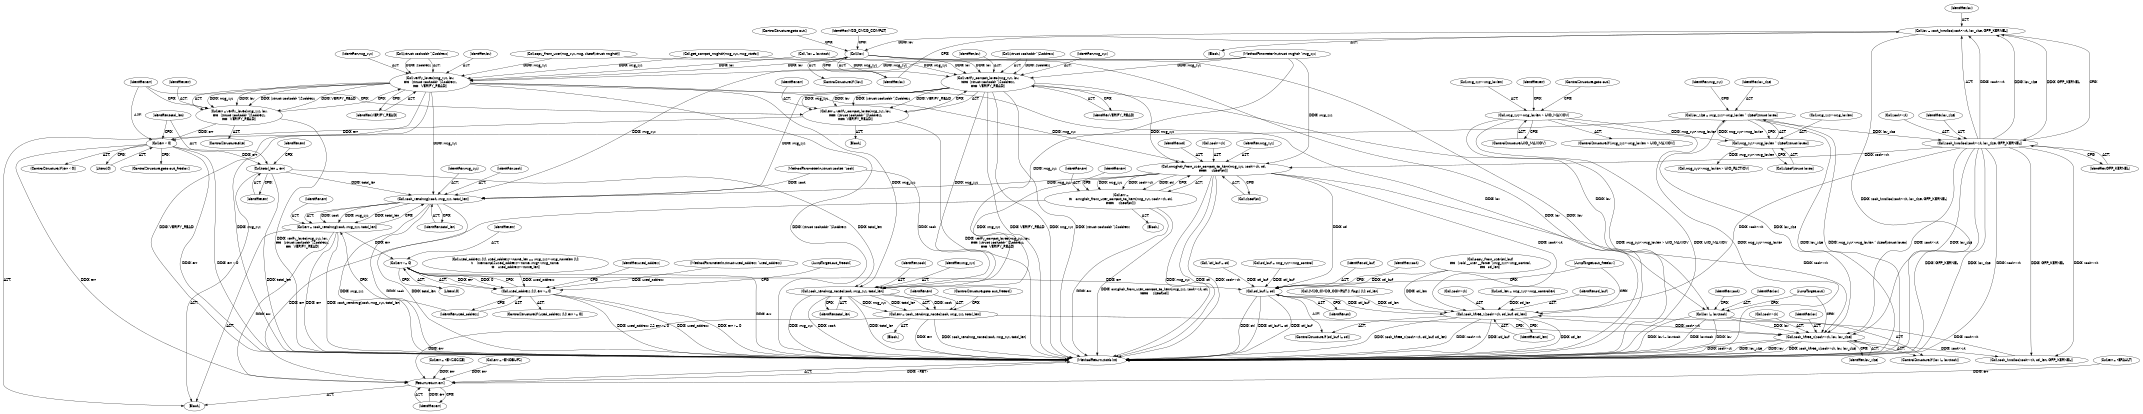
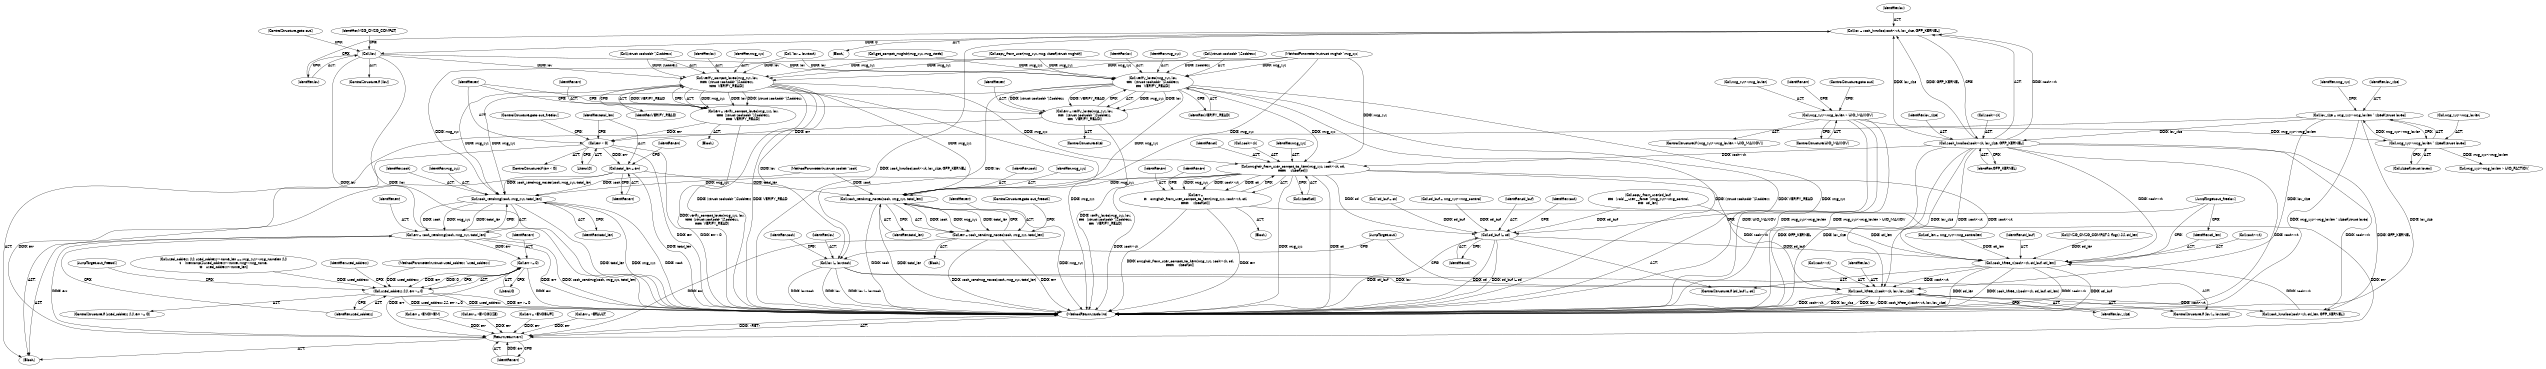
  digraph {
    fontname=Lato
    node [fontname=Lato]
    edge [fontname=Lato]
    n1 [label="(Call,iov = sock_kmalloc(sock->sk, iov_size, GFP_KERNEL))"]
    n2 [label="(Call,sock_kmalloc(sock->sk, iov_size, GFP_KERNEL))"]
    n3 [label="(Call,!iov)"]
    n4 [label="(Block,)"]
    n5 [label="(MethodReturn,static int)"]
    n6 [label="(Call,cmsghdr_from_user_compat_to_kern(msg_sys, sock->sk, ctl,\n\t\t\t\t\t\t     sizeof(ctl)))"]
    n7 [label="(Call,sock_kfree_s(sock->sk, ctl_buf, ctl_len))"]
    n8 [label="(Call,sock_kfree_s(sock->sk, iov, iov_size))"]
    n9 [label="(Call,sock_kmalloc(sock->sk, ctl_len, GFP_KERNEL))"]
    n10 [label="(Identifier,GFP_KERNEL)"]
    n11 [label="(Call,verify_compat_iovec(msg_sys, iov,\n\t\t\t\t\t  (struct sockaddr *)&address,\n\t\t\t\t\t  VERIFY_READ))"]
    n12 [label="(Call,verify_iovec(msg_sys, iov,\n\t\t\t\t   (struct sockaddr *)&address,\n\t\t\t\t   VERIFY_READ))"]
    n13 [label="(ControlStructure,if (!iov))"]
    n14 [label="(Identifier,iov)"]
    n15 [label="(Return,return err;)"]
    n16 [label="(Call,sock_sendmsg_nosec(sock, msg_sys, total_len))"]
    n17 [label="(Call,sock_sendmsg(sock, msg_sys, total_len))"]
    n18 [label="(Call,err =\n\t\t    cmsghdr_from_user_compat_to_kern(msg_sys, sock->sk, ctl,\n\t\t\t\t\t\t     sizeof(ctl)))"]
    n19 [label="(Call,ctl_buf != ctl)"]
    n20 [label="(Call,sizeof(ctl))"]
    n21 [label="(ControlStructure,if (ctl_buf != ctl))"]
    n22 [label="(Identifier,ctl_len)"]
    n23 [label="(Identifier,iov_size)"]
    n24 [label="(ControlStructure,if (iov != iovstack))"]
    n25 [label="(Call,iov_size = msg_sys->msg_iovlen * sizeof(struct iovec))"]
    n26 [label="(Call,msg_sys->msg_iovlen * sizeof(struct iovec))"]
    n27 [label="(Block,)"]
    n28 [label="(Call,msg_sys->msg_iovlen > UIO_FASTIOV)"]
    n29 [label="(Call,sizeof(struct iovec))"]
    n30 [label="(Call,msg_sys->msg_iovlen > UIO_MAXIOV)"]
    n31 [label="(ControlStructure,UIO_MAXIOV)"]
    n32 [label="(ControlStructure,if (msg_sys->msg_iovlen > UIO_MAXIOV))"]
    n33 [label="(Call,err = verify_compat_iovec(msg_sys, iov,\n\t\t\t\t\t  (struct sockaddr *)&address,\n\t\t\t\t\t  VERIFY_READ))"]
    n34 [label="(Call,iov != iovstack)"]
    n35 [label="(Identifier,VERIFY_READ)"]
    n36 [label="(Call,err = verify_iovec(msg_sys, iov,\n\t\t\t\t   (struct sockaddr *)&address,\n\t\t\t\t   VERIFY_READ))"]
    n37 [label="(Identifier,VERIFY_READ)"]
    n38 [label="(Call,err < 0)"]
    n39 [label="(Block,)"]
    n40 [label="(Call,err = sock_sendmsg_nosec(sock, msg_sys, total_len))"]
    n41 [label="(Identifier,total_len)"]
    n42 [label="(Call,err = sock_sendmsg(sock, msg_sys, total_len))"]
    n43 [label="(Identifier,total_len)"]
    n44 [label="(Call,total_len = err)"]
    n45 [label="(ControlStructure,if (err < 0))"]
    n46 [label="(Literal,0)"]
    n47 [label="(Identifier,err)"]
    n48 [label="(Identifier,err)"]
    n49 [label="(Block,)"]
    n50 [label="(Call,err >= 0)"]
    n51 [label="(Call,used_address && err >= 0)"]
    n52 [label="(Literal,0)"]
    n53 [label="(Identifier,used_address)"]
    n54 [label="(ControlStructure,if (used_address && err >= 0))"]
    n55 [label="(Block,)"]
    n56 [label="(Identifier,ctl)"]
    n57 [label="(ControlStructure,else)"]
    n58 [label="(Call,sock->sk)"]
    n59 [label="(Call,msg_sys->msg_iovlen)"]
    n60 [label="(Call,get_compat_msghdr(msg_sys, msg_static))"]
    n61 [label="(Identifier,msg_sys)"]
    n62 [label="(Identifier,msg_sys)"]
    n63 [label="(Call,msg_sys->msg_iovlen)"]
+   n64 [label="(Call,err = -ENOMEM)"]
    n65 [label="(Call,sock->sk)"]
    n66 [label="(Identifier,ctl)"]
    n67 [label="(Identifier,msg_sys)"]
    n68 [label="(Identifier,err)"]
    n69 [label="(Call,copy_from_user(ctl_buf,\n\t\t\t\t   (void __user __force *)msg_sys->msg_control,\n\t\t\t\t   ctl_len))"]
    n70 [label="(Call,err = -EMSGSIZE)"]
    n71 [label="(Call,sock->sk)"]
    n72 [label="(Identifier,msg_sys)"]
    n73 [label="(Identifier,ctl_buf)"]
    n74 [label="(Identifier,err)"]
    n75 [label="(Call,(struct sockaddr *)&address)"]
    n76 [label="(Identifier,err)"]
    n77 [label="(Call,(struct sockaddr *)&address)"]
    n78 [label="(Call,sock->sk)"]
    n79 [label="(Identifier,sock)"]
    n80 [label="(Identifier,err)"]
    n81 [label="(Identifier,err)"]
    n82 [label="(Call,ctl_len = msg_sys->msg_controllen)"]
    n83 [label="(Identifier,sock)"]
    n84 [label="(JumpTarget,out:)"]
    n85 [label="(MethodParameterIn,struct socket *sock)"]
    n86 [label="(Identifier,ctl_buf)"]
    n87 [label="(ControlStructure,goto out_freectl;)"]
    n88 [label="(Identifier,iov)"]
    n89 [label="(MethodParameterIn,struct msghdr *msg_sys)"]
    n90 [label="(Identifier,total_len)"]
    n91 [label="(Identifier,msg_sys)"]
    n92 [label="(MethodParameterIn,struct used_address *used_address)"]
    n93 [label="(ControlStructure,goto out;)"]
    n94 [label="(Call,(MSG_CMSG_COMPAT & flags) && ctl_len)"]
    n95 [label="(Identifier,iov)"]
    n96 [label="(Identifier,err)"]
    n97 [label="(ControlStructure,goto out_freeiov;)"]
    n98 [label="(JumpTarget,out_freectl:)"]
    n99 [label="(Identifier,iov_size)"]
    n100 [label="(Identifier,MSG_CMSG_COMPAT)"]
    n101 [label="(JumpTarget,out_freeiov:)"]
    n102 [label="(Identifier,err)"]
    n103 [label="(Call,copy_from_user(msg_sys, msg, sizeof(struct msghdr)))"]
    n104 [label="(Identifier,sock)"]
    n105 [label="(Identifier,err)"]
    n106 [label="(Identifier,iov_size)"]
    n107 [label="(Call,*ctl_buf = ctl)"]
    n108 [label="(Identifier,err)"]
    n109 [label="(Call,ctl_buf = msg_sys->msg_control)"]
    n110 [label="(Call,used_address && used_address->name_len == msg_sys->msg_namelen &&\n\t    !memcmp(&used_address->name, msg->msg_name,\n \t\t    used_address->name_len))"]
    n111 [label="(Identifier,sock)"]
    n112 [label="(Identifier,iov)"]
    n113 [label="(ControlStructure,goto out;)"]
    n114 [label="(Identifier,iov)"]
    n115 [label="(Identifier,used_address)"]
    n116 [label="(Identifier,iov)"]
    n117 [label="(Call,err = -ENOBUFS)"]
    n118 [label="(Identifier,err)"]
    n119 [label="(Call,*iov = iovstack)"]
    n120 [label="(Identifier,msg_sys)"]
    n121 [label="(Call,err = -EFAULT)"]
    n1 -> n2 [label="CFG: "]
-   n1 -> n3 [label="DDG: iov"]
+   n1 -> n3 [label="DDG: 0"]
    n1 -> n4 [label="AST: "]
    n1 -> n5 [label="DDG: sock_kmalloc(sock->sk, iov_size, GFP_KERNEL)"]
    n2 -> n1 [label="AST: "]
    n2 -> n1 [label="DDG: sock->sk"]
    n2 -> n1 [label="DDG: iov_size"]
    n2 -> n1 [label="DDG: GFP_KERNEL"]
    n2 -> n5 [label="DDG: GFP_KERNEL"]
    n2 -> n5 [label="DDG: iov_size"]
    n2 -> n5 [label="DDG: sock->sk"]
    n2 -> n6 [label="DDG: sock->sk"]
    n2 -> n7 [label="DDG: sock->sk"]
    n2 -> n8 [label="DDG: sock->sk"]
    n2 -> n8 [label="DDG: iov_size"]
    n2 -> n9 [label="DDG: sock->sk"]
    n2 -> n9 [label="DDG: GFP_KERNEL"]
    n2 -> n10 [label="CFG: "]
    n3 -> n5 [label="DDG: iov"]
    n3 -> n5 [label="DDG: !iov"]
    n3 -> n11 [label="DDG: iov"]
    n3 -> n12 [label="DDG: iov"]
    n3 -> n13 [label="AST: "]
    n3 -> n14 [label="CFG: "]
    n5 -> n15 [label="AST: "]
    n6 -> n5 [label="DDG: msg_sys"]
    n6 -> n5 [label="DDG: ctl"]
    n6 -> n5 [label="DDG: sock->sk"]
    n6 -> n7 [label="DDG: sock->sk"]
    n6 -> n8 [label="DDG: sock->sk"]
    n6 -> n16 [label="DDG: msg_sys"]
    n6 -> n17 [label="DDG: msg_sys"]
    n6 -> n18 [label="AST: "]
    n6 -> n18 [label="DDG: msg_sys"]
    n6 -> n18 [label="DDG: sock->sk"]
    n6 -> n18 [label="DDG: ctl"]
    n6 -> n19 [label="DDG: ctl"]
    n6 -> n20 [label="CFG: "]
    n7 -> n5 [label="DDG: sock_kfree_s(sock->sk, ctl_buf, ctl_len)"]
    n7 -> n5 [label="DDG: sock->sk"]
    n7 -> n5 [label="DDG: ctl_buf"]
    n7 -> n5 [label="DDG: ctl_len"]
    n7 -> n8 [label="DDG: sock->sk"]
    n7 -> n21 [label="AST: "]
-   n7 -> n22 [label="CFG: "]
+   n101 -> n22 [label="CFG: "]
    n8 -> n5 [label="DDG: iov_size"]
    n8 -> n5 [label="DDG: iov"]
    n8 -> n5 [label="DDG: sock_kfree_s(sock->sk, iov, iov_size)"]
    n8 -> n5 [label="DDG: sock->sk"]
    n8 -> n9 [label="DDG: sock->sk"]
    n8 -> n23 [label="CFG: "]
    n8 -> n24 [label="AST: "]
    n9 -> n7 [label="DDG: sock->sk"]
    n10 -> n2 [label="AST: "]
    n11 -> n5 [label="DDG: VERIFY_READ"]
    n11 -> n5 [label="DDG: msg_sys"]
    n11 -> n5 [label="DDG: (struct sockaddr *)&address"]
    n11 -> n6 [label="DDG: msg_sys"]
    n11 -> n16 [label="DDG: msg_sys"]
    n11 -> n17 [label="DDG: msg_sys"]
    n11 -> n33 [label="AST: "]
    n11 -> n33 [label="DDG: msg_sys"]
    n11 -> n33 [label="DDG: iov"]
    n11 -> n33 [label="DDG: (struct sockaddr *)&address"]
    n11 -> n33 [label="DDG: VERIFY_READ"]
    n11 -> n34 [label="DDG: iov"]
    n11 -> n35 [label="CFG: "]
    n12 -> n5 [label="DDG: (struct sockaddr *)&address"]
    n12 -> n5 [label="DDG: VERIFY_READ"]
    n12 -> n5 [label="DDG: msg_sys"]
    n12 -> n6 [label="DDG: msg_sys"]
    n12 -> n16 [label="DDG: msg_sys"]
    n12 -> n17 [label="DDG: msg_sys"]
    n12 -> n34 [label="DDG: iov"]
    n12 -> n36 [label="AST: "]
    n12 -> n36 [label="DDG: msg_sys"]
    n12 -> n36 [label="DDG: iov"]
    n12 -> n36 [label="DDG: (struct sockaddr *)&address"]
    n12 -> n36 [label="DDG: VERIFY_READ"]
    n12 -> n37 [label="CFG: "]
    n14 -> n1 [label="CFG: "]
    n14 -> n3 [label="AST: "]
    n15 -> n5 [label="DDG: <RET>"]
    n15 -> n27 [label="AST: "]
    n15 -> n48 [label="CFG: "]
    n16 -> n5 [label="DDG: msg_sys"]
    n16 -> n5 [label="DDG: sock"]
    n16 -> n5 [label="DDG: total_len"]
    n16 -> n40 [label="AST: "]
    n16 -> n40 [label="DDG: sock"]
    n16 -> n40 [label="DDG: msg_sys"]
    n16 -> n40 [label="DDG: total_len"]
    n16 -> n41 [label="CFG: "]
    n17 -> n5 [label="DDG: msg_sys"]
    n17 -> n5 [label="DDG: sock"]
    n17 -> n5 [label="DDG: total_len"]
    n17 -> n42 [label="AST: "]
    n17 -> n42 [label="DDG: sock"]
    n17 -> n42 [label="DDG: msg_sys"]
    n17 -> n42 [label="DDG: total_len"]
    n17 -> n43 [label="CFG: "]
    n18 -> n5 [label="DDG: err"]
    n18 -> n5 [label="DDG: cmsghdr_from_user_compat_to_kern(msg_sys, sock->sk, ctl,\n\t\t\t\t\t\t     sizeof(ctl))"]
    n18 -> n6 [label="CFG: "]
    n18 -> n15 [label="DDG: err"]
    n18 -> n55 [label="AST: "]
    n19 -> n5 [label="DDG: ctl"]
    n19 -> n5 [label="DDG: ctl_buf != ctl"]
    n19 -> n5 [label="DDG: ctl_buf"]
    n19 -> n7 [label="DDG: ctl_buf"]
    n19 -> n21 [label="AST: "]
    n19 -> n56 [label="CFG: "]
    n20 -> n6 [label="AST: "]
    n22 -> n7 [label="AST: "]
    n23 -> n8 [label="AST: "]
    n25 -> n2 [label="DDG: iov_size"]
    n25 -> n5 [label="DDG: iov_size"]
    n25 -> n5 [label="DDG: msg_sys->msg_iovlen * sizeof(struct iovec)"]
    n25 -> n8 [label="DDG: iov_size"]
    n25 -> n26 [label="CFG: "]
    n25 -> n27 [label="AST: "]
    n26 -> n25 [label="AST: "]
    n26 -> n25 [label="DDG: msg_sys->msg_iovlen"]
    n26 -> n28 [label="DDG: msg_sys->msg_iovlen"]
    n26 -> n29 [label="CFG: "]
    n29 -> n26 [label="AST: "]
    n30 -> n5 [label="DDG: msg_sys->msg_iovlen > UIO_MAXIOV"]
    n30 -> n5 [label="DDG: UIO_MAXIOV"]
    n30 -> n5 [label="DDG: msg_sys->msg_iovlen"]
    n30 -> n26 [label="DDG: msg_sys->msg_iovlen"]
    n30 -> n31 [label="CFG: "]
    n30 -> n32 [label="AST: "]
    n31 -> n30 [label="AST: "]
    n33 -> n5 [label="DDG: verify_compat_iovec(msg_sys, iov,\n\t\t\t\t\t  (struct sockaddr *)&address,\n\t\t\t\t\t  VERIFY_READ)"]
    n33 -> n11 [label="CFG: "]
    n33 -> n38 [label="DDG: err"]
    n33 -> n39 [label="AST: "]
    n34 -> n5 [label="DDG: iov != iovstack"]
    n34 -> n5 [label="DDG: iovstack"]
    n34 -> n5 [label="DDG: iov"]
    n34 -> n8 [label="DDG: iov"]
    n34 -> n24 [label="AST: "]
    n35 -> n11 [label="AST: "]
    n36 -> n5 [label="DDG: verify_iovec(msg_sys, iov,\n\t\t\t\t   (struct sockaddr *)&address,\n\t\t\t\t   VERIFY_READ)"]
    n36 -> n12 [label="CFG: "]
    n36 -> n38 [label="DDG: err"]
    n36 -> n57 [label="AST: "]
    n37 -> n12 [label="AST: "]
    n38 -> n5 [label="DDG: err"]
    n38 -> n5 [label="DDG: err < 0"]
    n38 -> n15 [label="DDG: err"]
    n38 -> n44 [label="DDG: err"]
    n38 -> n45 [label="AST: "]
    n38 -> n46 [label="CFG: "]
    n40 -> n5 [label="DDG: err"]
    n40 -> n5 [label="DDG: sock_sendmsg_nosec(sock, msg_sys, total_len)"]
    n40 -> n15 [label="DDG: err"]
-   n40 -> n8 [label="CFG: "]
+   n40 -> n16 [label="CFG: "]
    n40 -> n49 [label="AST: "]
    n41 -> n16 [label="AST: "]
    n42 -> n5 [label="DDG: err"]
    n42 -> n5 [label="DDG: sock_sendmsg(sock, msg_sys, total_len)"]
    n42 -> n15 [label="DDG: err"]
    n42 -> n17 [label="CFG: "]
    n42 -> n27 [label="AST: "]
    n42 -> n50 [label="DDG: err"]
    n43 -> n17 [label="AST: "]
    n44 -> n5 [label="DDG: total_len"]
    n44 -> n16 [label="DDG: total_len"]
-   n44 -> n17 [label="DDG: total_len"]
+   n44 -> n17 [label="DDG: sock_sendmsg_nosec(sock, msg_sys, total_len)"]
    n44 -> n27 [label="AST: "]
    n44 -> n47 [label="CFG: "]
    n46 -> n38 [label="AST: "]
    n47 -> n44 [label="AST: "]
    n48 -> n15 [label="AST: "]
    n48 -> n15 [label="DDG: err"]
    n50 -> n5 [label="DDG: err"]
-   n50 -> n19 [label="DDG: err"]
+   n50 -> n15 [label="DDG: err"]
    n50 -> n51 [label="AST: "]
    n50 -> n51 [label="DDG: err"]
    n50 -> n51 [label="DDG: 0"]
    n50 -> n52 [label="CFG: "]
    n51 -> n5 [label="DDG: used_address && err >= 0"]
    n51 -> n5 [label="DDG: used_address"]
    n51 -> n5 [label="DDG: err >= 0"]
    n51 -> n50 [label="CFG: "]
    n51 -> n53 [label="CFG: "]
    n51 -> n54 [label="AST: "]
    n52 -> n50 [label="AST: "]
    n53 -> n42 [label="CFG: "]
    n53 -> n51 [label="AST: "]
    n56 -> n19 [label="AST: "]
    n58 -> n8 [label="AST: "]
    n59 -> n26 [label="AST: "]
    n60 -> n11 [label="DDG: msg_sys"]
    n60 -> n12 [label="DDG: msg_sys"]
    n61 -> n11 [label="AST: "]
    n62 -> n25 [label="CFG: "]
    n63 -> n30 [label="AST: "]
+   n64 -> n15 [label="DDG: err"]
    n65 -> n7 [label="AST: "]
    n66 -> n6 [label="AST: "]
    n67 -> n12 [label="AST: "]
    n68 -> n18 [label="AST: "]
    n69 -> n7 [label="DDG: ctl_len"]
    n69 -> n19 [label="DDG: ctl_buf"]
    n70 -> n15 [label="DDG: err"]
    n71 -> n6 [label="AST: "]
    n72 -> n17 [label="AST: "]
    n73 -> n19 [label="AST: "]
    n74 -> n40 [label="AST: "]
    n75 -> n12 [label="AST: "]
    n75 -> n12 [label="DDG: &address"]
    n76 -> n33 [label="AST: "]
    n77 -> n11 [label="AST: "]
    n77 -> n11 [label="DDG: &address"]
    n78 -> n2 [label="AST: "]
    n79 -> n19 [label="CFG: "]
    n80 -> n50 [label="AST: "]
    n81 -> n36 [label="AST: "]
    n82 -> n7 [label="DDG: ctl_len"]
    n83 -> n17 [label="AST: "]
    n84 -> n8 [label="CFG: "]
    n84 -> n34 [label="CFG: "]
    n85 -> n16 [label="DDG: sock"]
    n85 -> n17 [label="DDG: sock"]
    n86 -> n7 [label="AST: "]
    n87 -> n40 [label="CFG: "]
    n88 -> n1 [label="AST: "]
    n89 -> n6 [label="DDG: msg_sys"]
    n89 -> n11 [label="DDG: msg_sys"]
    n89 -> n12 [label="DDG: msg_sys"]
    n89 -> n16 [label="DDG: msg_sys"]
    n89 -> n17 [label="DDG: msg_sys"]
    n90 -> n38 [label="CFG: "]
    n90 -> n44 [label="AST: "]
    n91 -> n6 [label="AST: "]
    n92 -> n51 [label="DDG: used_address"]
    n93 -> n3 [label="CFG: "]
    n94 -> n7 [label="DDG: ctl_len"]
    n95 -> n8 [label="AST: "]
    n96 -> n30 [label="CFG: "]
-   n38 -> n97 [label="CFG: "]
+   n97 -> n38 [label="CFG: "]
    n98 -> n51 [label="CFG: "]
    n99 -> n2 [label="AST: "]
    n100 -> n3 [label="CFG: "]
    n101 -> n7 [label="CFG: "]
    n101 -> n19 [label="CFG: "]
    n102 -> n33 [label="CFG: "]
    n102 -> n36 [label="CFG: "]
    n102 -> n38 [label="AST: "]
    n103 -> n11 [label="DDG: msg_sys"]
    n103 -> n12 [label="DDG: msg_sys"]
    n104 -> n34 [label="CFG: "]
    n105 -> n18 [label="CFG: "]
    n106 -> n25 [label="AST: "]
    n107 -> n19 [label="DDG: ctl_buf"]
    n108 -> n44 [label="CFG: "]
    n109 -> n19 [label="DDG: ctl_buf"]
    n110 -> n51 [label="DDG: used_address"]
    n111 -> n16 [label="AST: "]
    n112 -> n34 [label="AST: "]
    n113 -> n30 [label="CFG: "]
    n114 -> n12 [label="AST: "]
    n115 -> n51 [label="CFG: "]
    n116 -> n11 [label="AST: "]
    n117 -> n15 [label="DDG: err"]
    n118 -> n42 [label="AST: "]
    n119 -> n11 [label="DDG: iov"]
    n119 -> n12 [label="DDG: iov"]
    n120 -> n16 [label="AST: "]
    n121 -> n15 [label="DDG: err"]
  }
